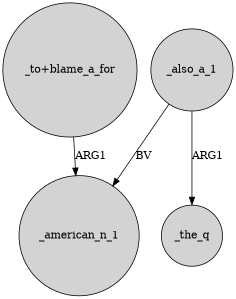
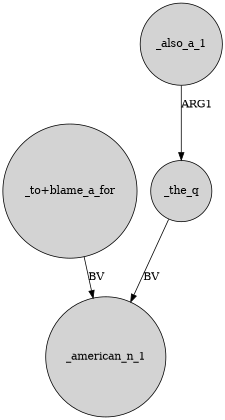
  digraph {
    node [shape=circle style=filled]
    "_to+blame_a_for"
    _american_n_1
    _the_q
    _also_a_1
-   "_to+blame_a_for" -> _american_n_1 [label=ARG1]
-   _also_a_1 -> _american_n_1 [label=BV]
+   "_to+blame_a_for" -> _american_n_1 [label=BV]
+   _the_q -> _american_n_1 [label=BV]
    _also_a_1 -> _the_q [label=ARG1]
  }
